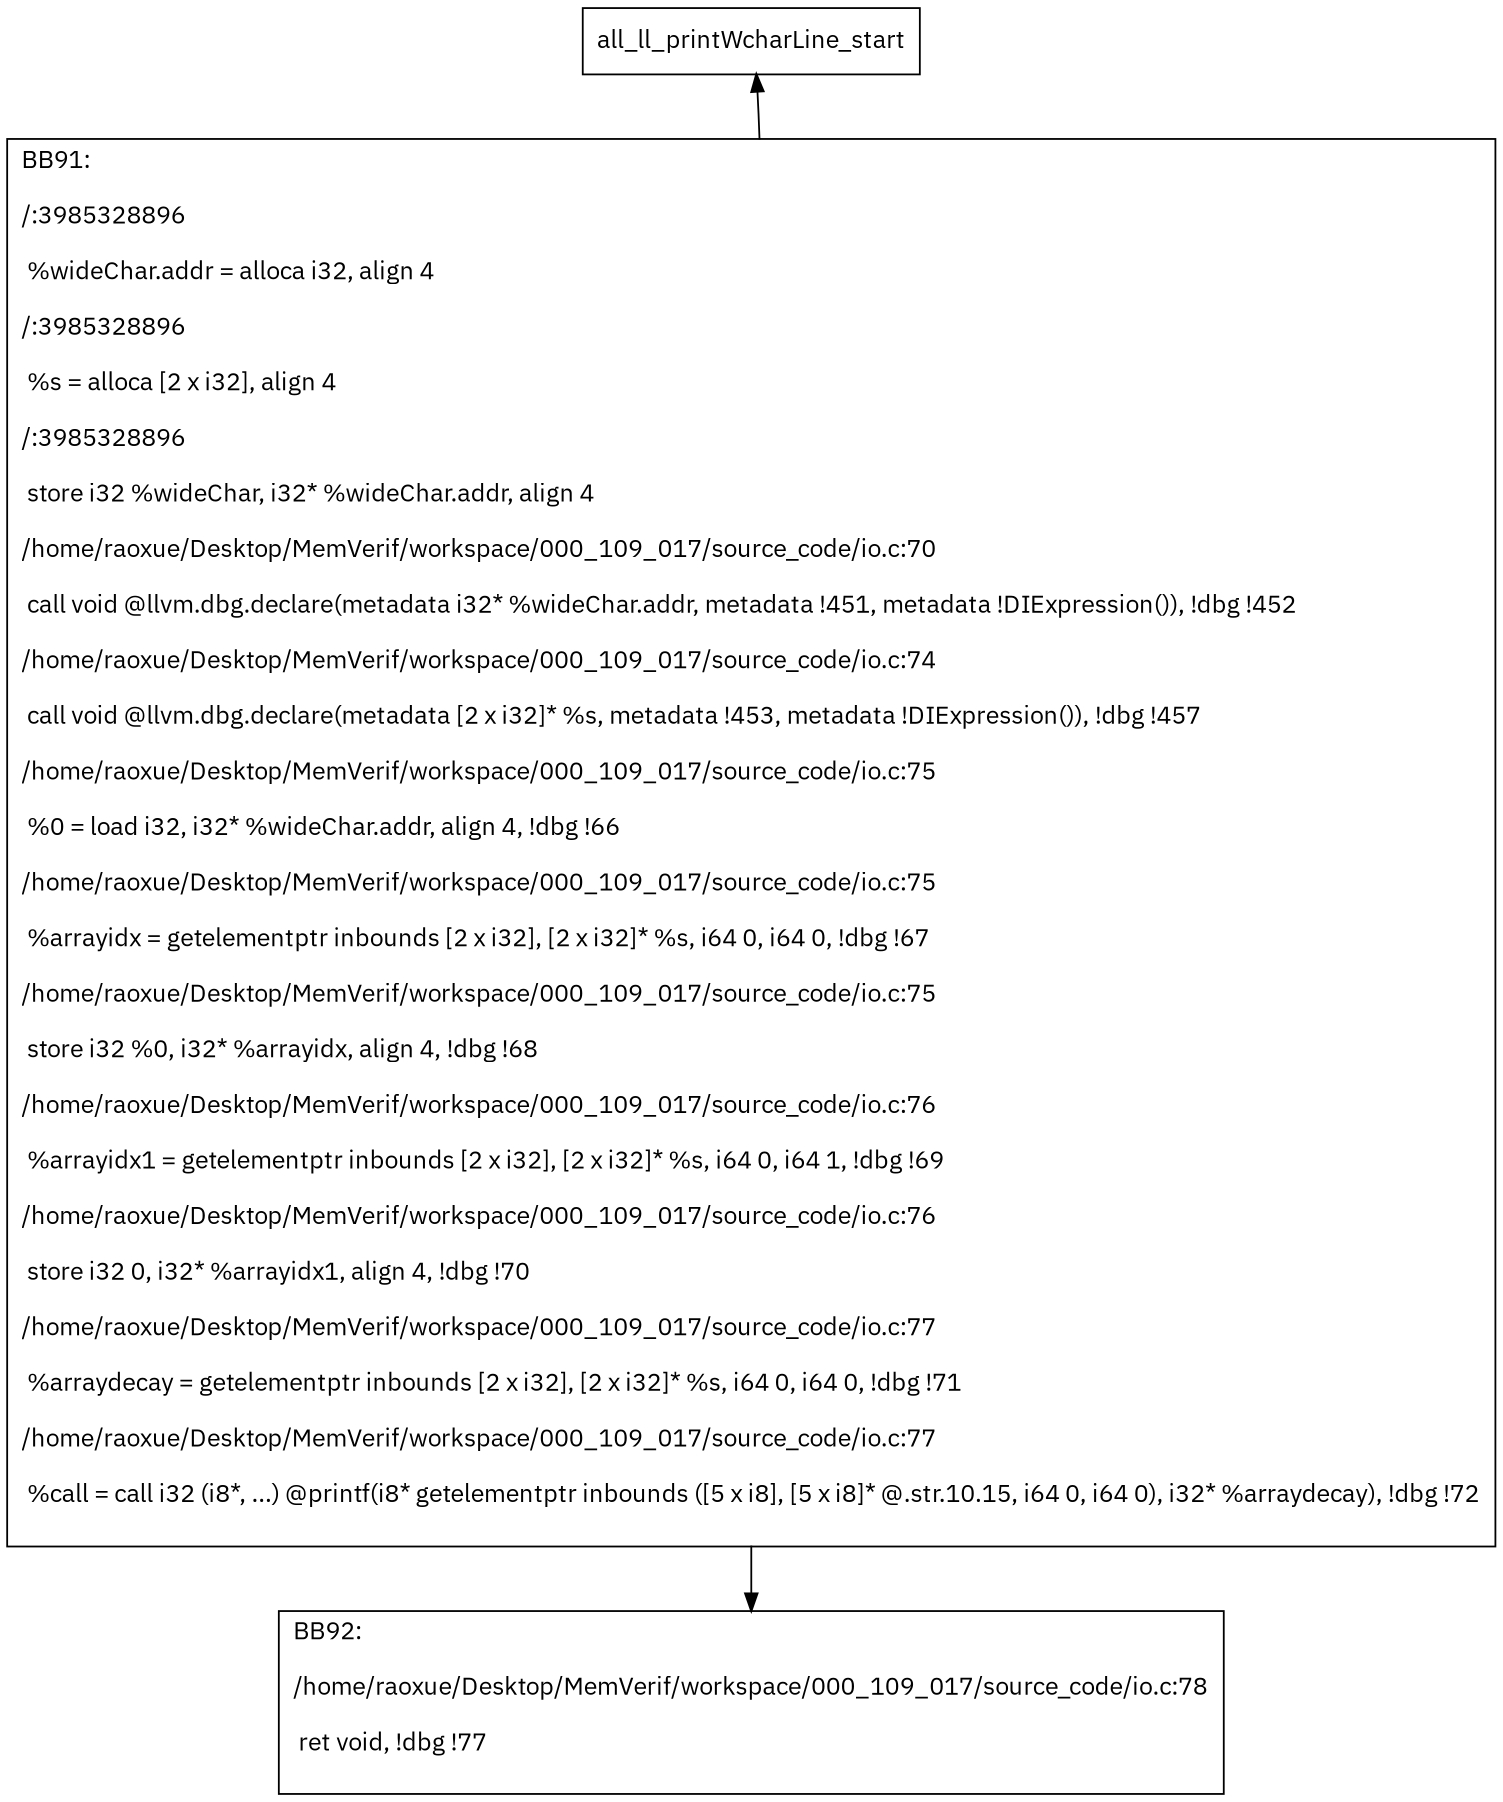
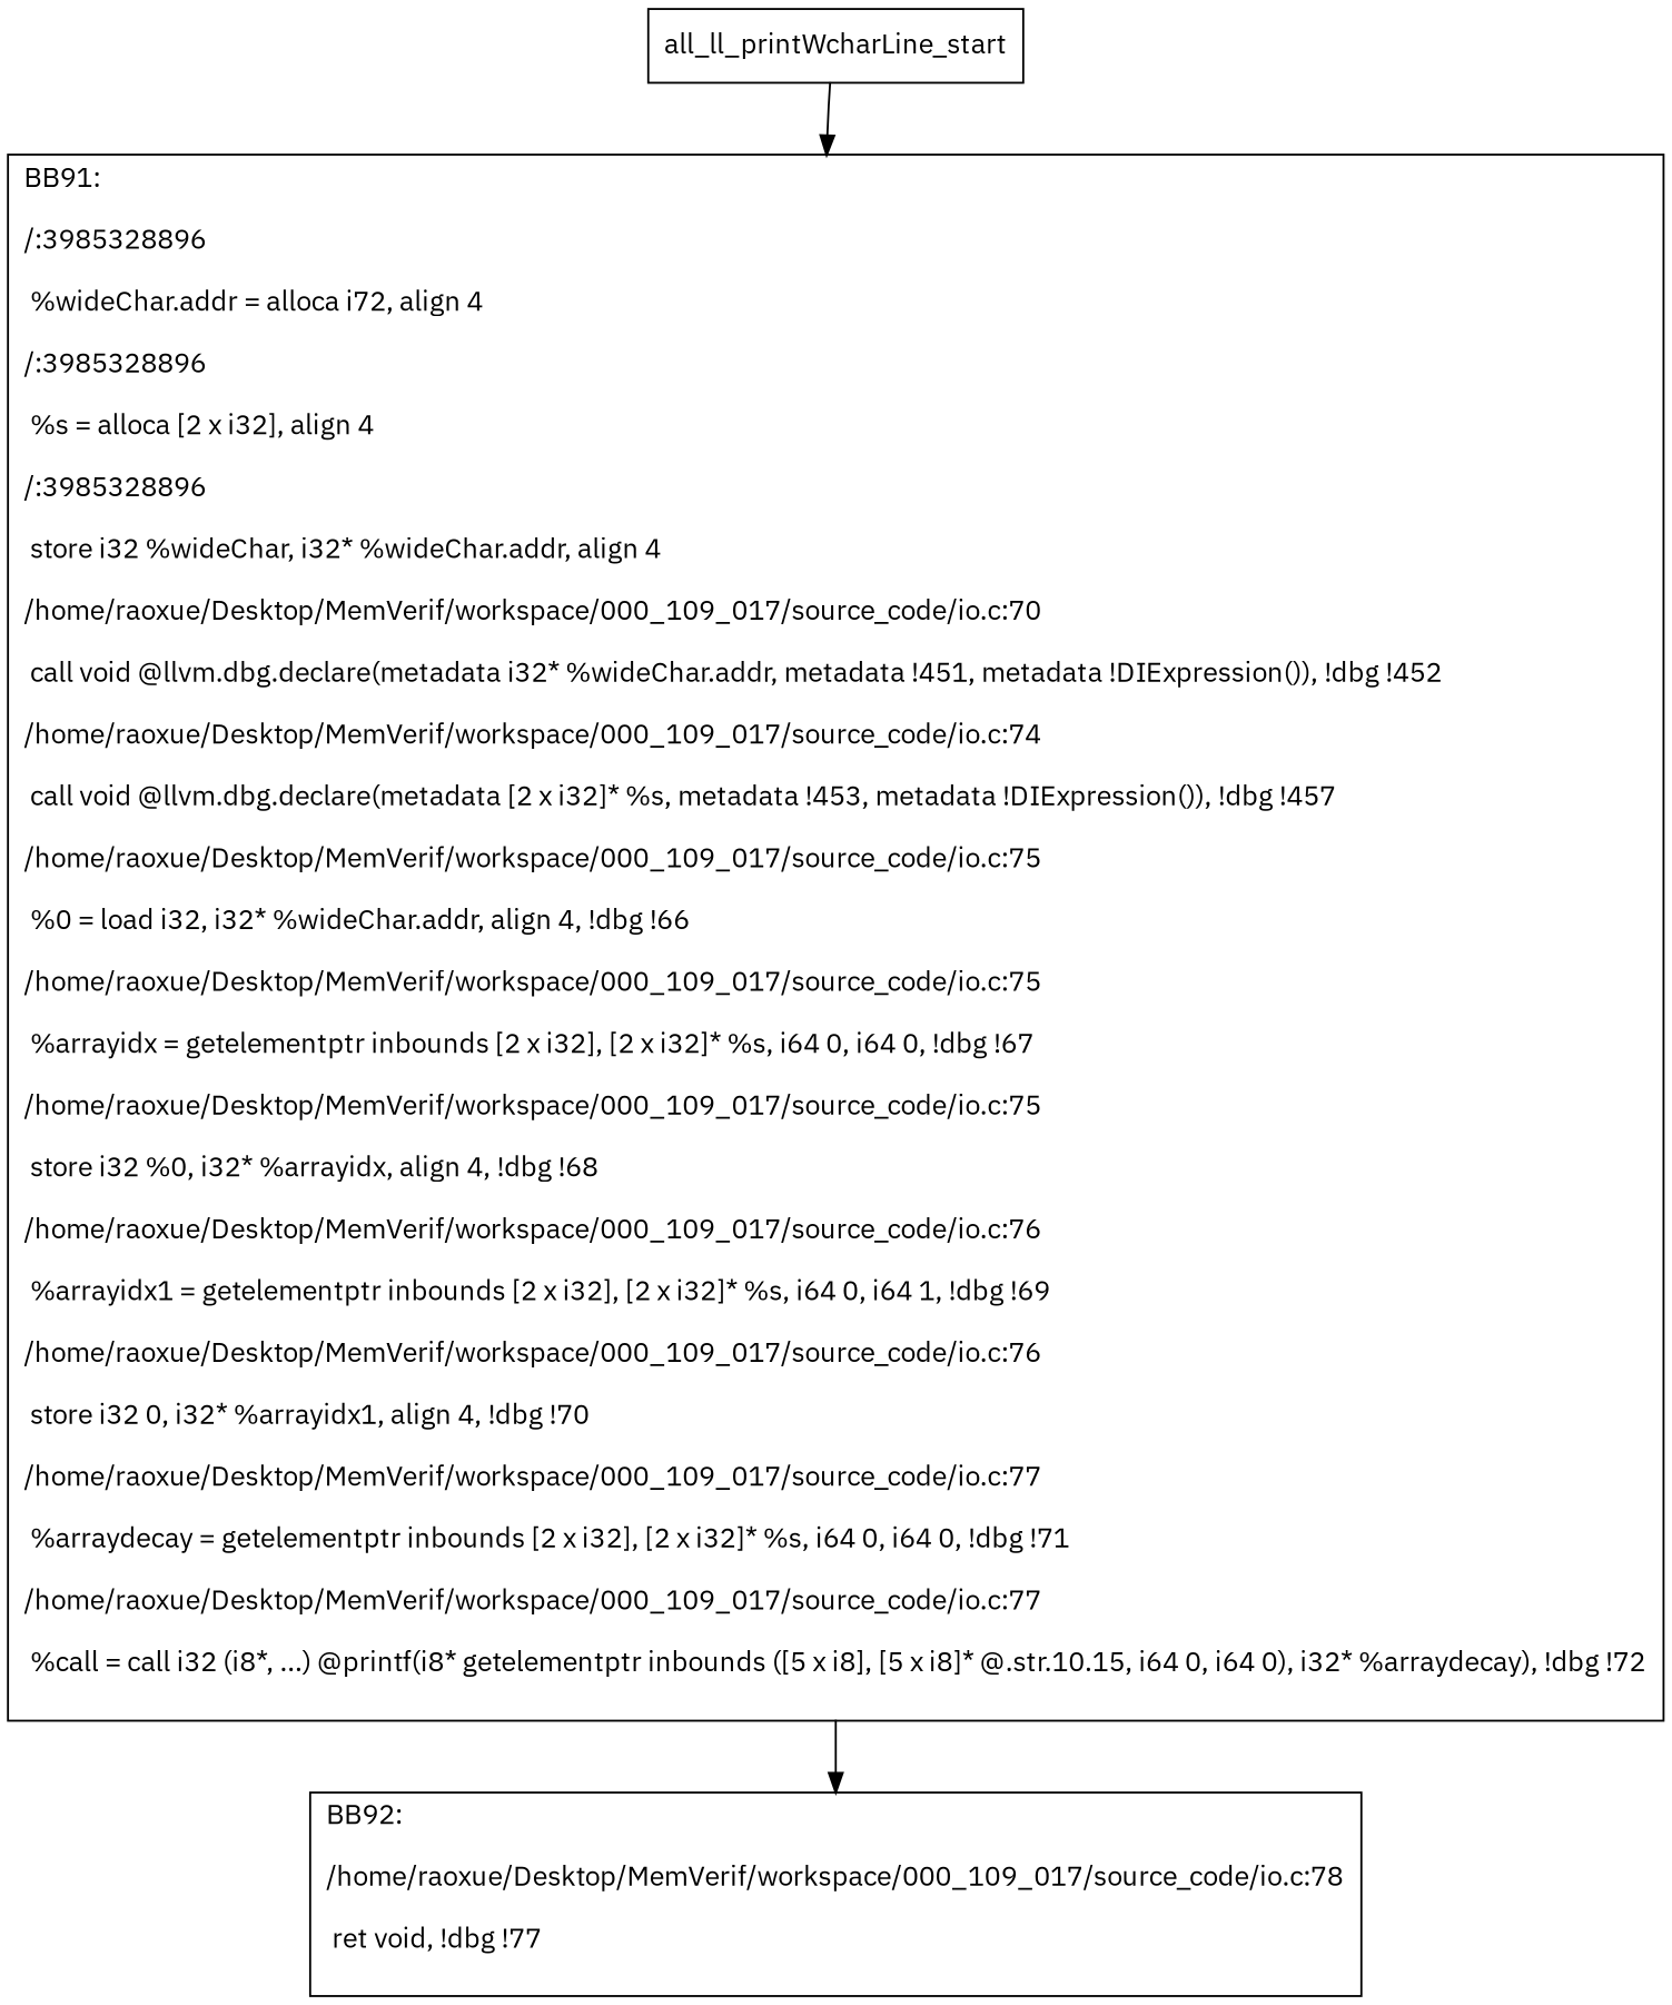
  digraph {
    fontname="IBM Plex Sans"
    node [fontname="IBM Plex Sans" shape=record]
    edge [fontname="IBM Plex Sans"]
    n1 [label="{all_ll_printWcharLine_start}"]
-   n2 [label="{BB91:\l\l/:3985328896\l\n  %wideChar.addr = alloca i32, align 4\l\n/:3985328896\l\n  %s = alloca [2 x i32], align 4\l\n/:3985328896\l\n  store i32 %wideChar, i32* %wideChar.addr, align 4\l\n/home/raoxue/Desktop/MemVerif/workspace/000_109_017/source_code/io.c:70\l\n  call void @llvm.dbg.declare(metadata i32* %wideChar.addr, metadata !451, metadata !DIExpression()), !dbg !452\l\n/home/raoxue/Desktop/MemVerif/workspace/000_109_017/source_code/io.c:74\l\n  call void @llvm.dbg.declare(metadata [2 x i32]* %s, metadata !453, metadata !DIExpression()), !dbg !457\l\n/home/raoxue/Desktop/MemVerif/workspace/000_109_017/source_code/io.c:75\l\n  %0 = load i32, i32* %wideChar.addr, align 4, !dbg !66\l\n/home/raoxue/Desktop/MemVerif/workspace/000_109_017/source_code/io.c:75\l\n  %arrayidx = getelementptr inbounds [2 x i32], [2 x i32]* %s, i64 0, i64 0, !dbg !67\l\n/home/raoxue/Desktop/MemVerif/workspace/000_109_017/source_code/io.c:75\l\n  store i32 %0, i32* %arrayidx, align 4, !dbg !68\l\n/home/raoxue/Desktop/MemVerif/workspace/000_109_017/source_code/io.c:76\l\n  %arrayidx1 = getelementptr inbounds [2 x i32], [2 x i32]* %s, i64 0, i64 1, !dbg !69\l\n/home/raoxue/Desktop/MemVerif/workspace/000_109_017/source_code/io.c:76\l\n  store i32 0, i32* %arrayidx1, align 4, !dbg !70\l\n/home/raoxue/Desktop/MemVerif/workspace/000_109_017/source_code/io.c:77\l\n  %arraydecay = getelementptr inbounds [2 x i32], [2 x i32]* %s, i64 0, i64 0, !dbg !71\l\n/home/raoxue/Desktop/MemVerif/workspace/000_109_017/source_code/io.c:77\l\n  %call = call i32 (i8*, ...) @printf(i8* getelementptr inbounds ([5 x i8], [5 x i8]* @.str.10.15, i64 0, i64 0), i32* %arraydecay), !dbg !72\l\n}"]
+   n2 [label="{BB91:\l\l/:3985328896\l\n  %wideChar.addr = alloca i72, align 4\l\n/:3985328896\l\n  %s = alloca [2 x i32], align 4\l\n/:3985328896\l\n  store i32 %wideChar, i32* %wideChar.addr, align 4\l\n/home/raoxue/Desktop/MemVerif/workspace/000_109_017/source_code/io.c:70\l\n  call void @llvm.dbg.declare(metadata i32* %wideChar.addr, metadata !451, metadata !DIExpression()), !dbg !452\l\n/home/raoxue/Desktop/MemVerif/workspace/000_109_017/source_code/io.c:74\l\n  call void @llvm.dbg.declare(metadata [2 x i32]* %s, metadata !453, metadata !DIExpression()), !dbg !457\l\n/home/raoxue/Desktop/MemVerif/workspace/000_109_017/source_code/io.c:75\l\n  %0 = load i32, i32* %wideChar.addr, align 4, !dbg !66\l\n/home/raoxue/Desktop/MemVerif/workspace/000_109_017/source_code/io.c:75\l\n  %arrayidx = getelementptr inbounds [2 x i32], [2 x i32]* %s, i64 0, i64 0, !dbg !67\l\n/home/raoxue/Desktop/MemVerif/workspace/000_109_017/source_code/io.c:75\l\n  store i32 %0, i32* %arrayidx, align 4, !dbg !68\l\n/home/raoxue/Desktop/MemVerif/workspace/000_109_017/source_code/io.c:76\l\n  %arrayidx1 = getelementptr inbounds [2 x i32], [2 x i32]* %s, i64 0, i64 1, !dbg !69\l\n/home/raoxue/Desktop/MemVerif/workspace/000_109_017/source_code/io.c:76\l\n  store i32 0, i32* %arrayidx1, align 4, !dbg !70\l\n/home/raoxue/Desktop/MemVerif/workspace/000_109_017/source_code/io.c:77\l\n  %arraydecay = getelementptr inbounds [2 x i32], [2 x i32]* %s, i64 0, i64 0, !dbg !71\l\n/home/raoxue/Desktop/MemVerif/workspace/000_109_017/source_code/io.c:77\l\n  %call = call i32 (i8*, ...) @printf(i8* getelementptr inbounds ([5 x i8], [5 x i8]* @.str.10.15, i64 0, i64 0), i32* %arraydecay), !dbg !72\l\n}"]
    n3 [label="{BB92:\l\l/home/raoxue/Desktop/MemVerif/workspace/000_109_017/source_code/io.c:78\l\n  ret void, !dbg !77\l\n}"]
-   n2 -> n1
+   n1 -> n2
    n2 -> n3
  }
